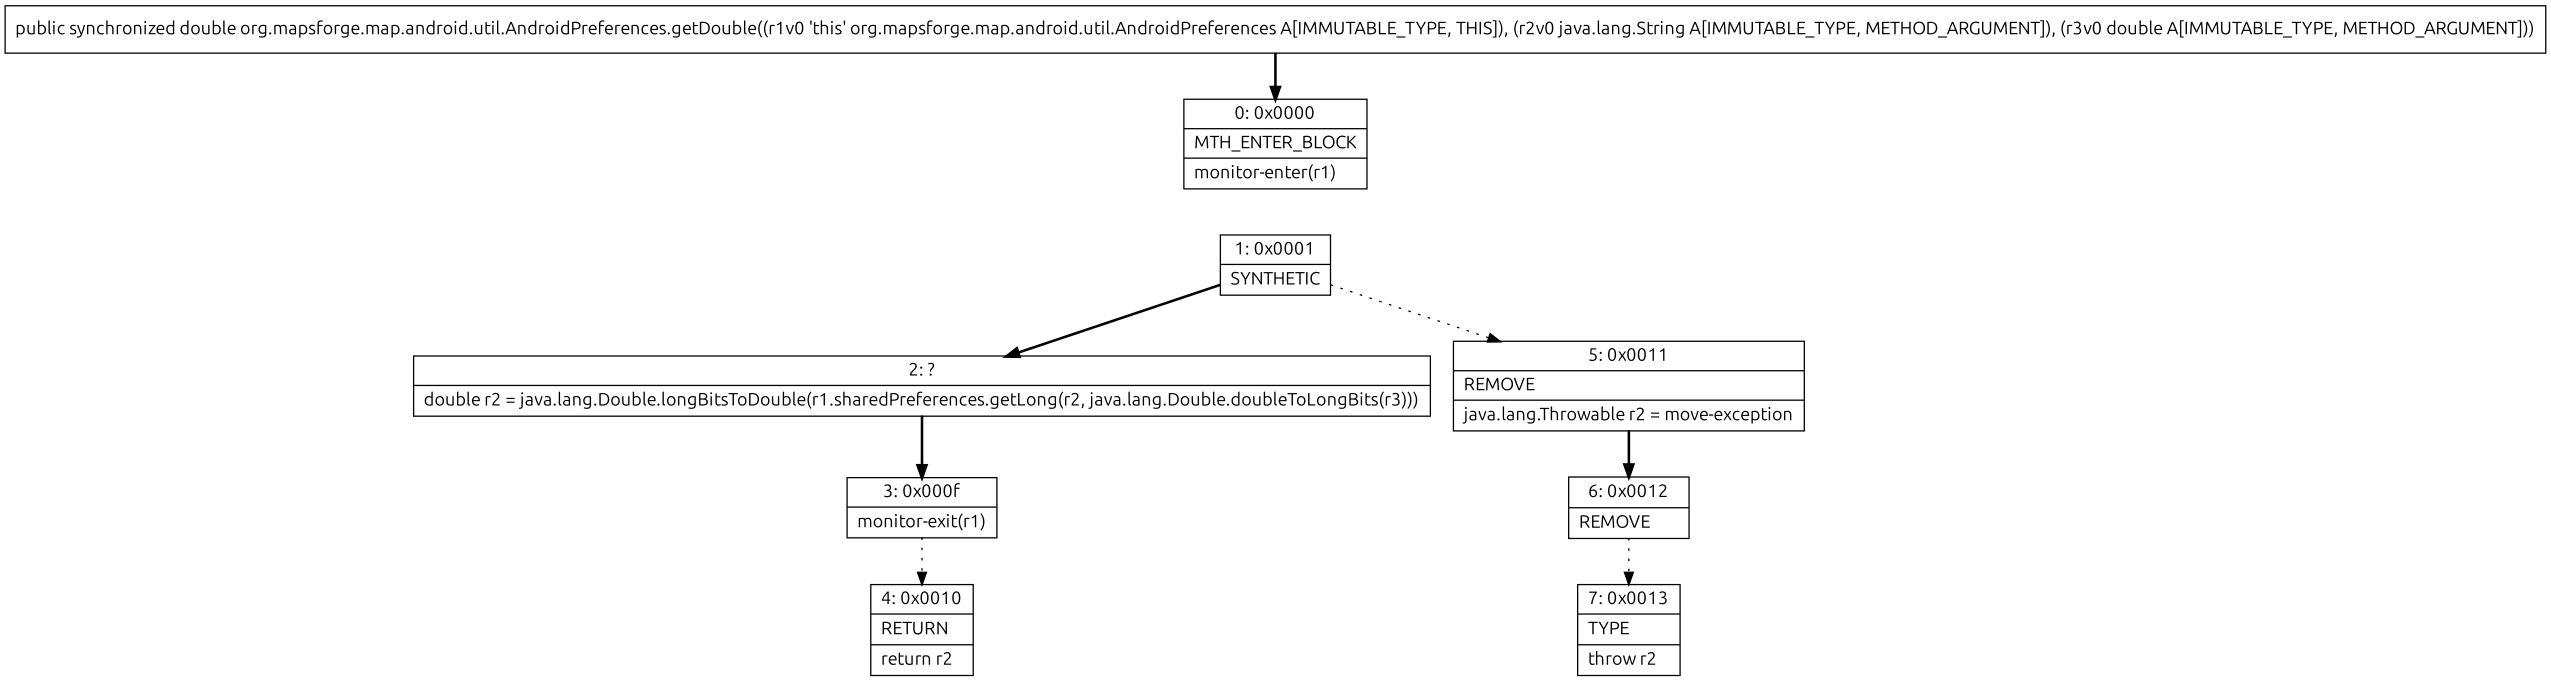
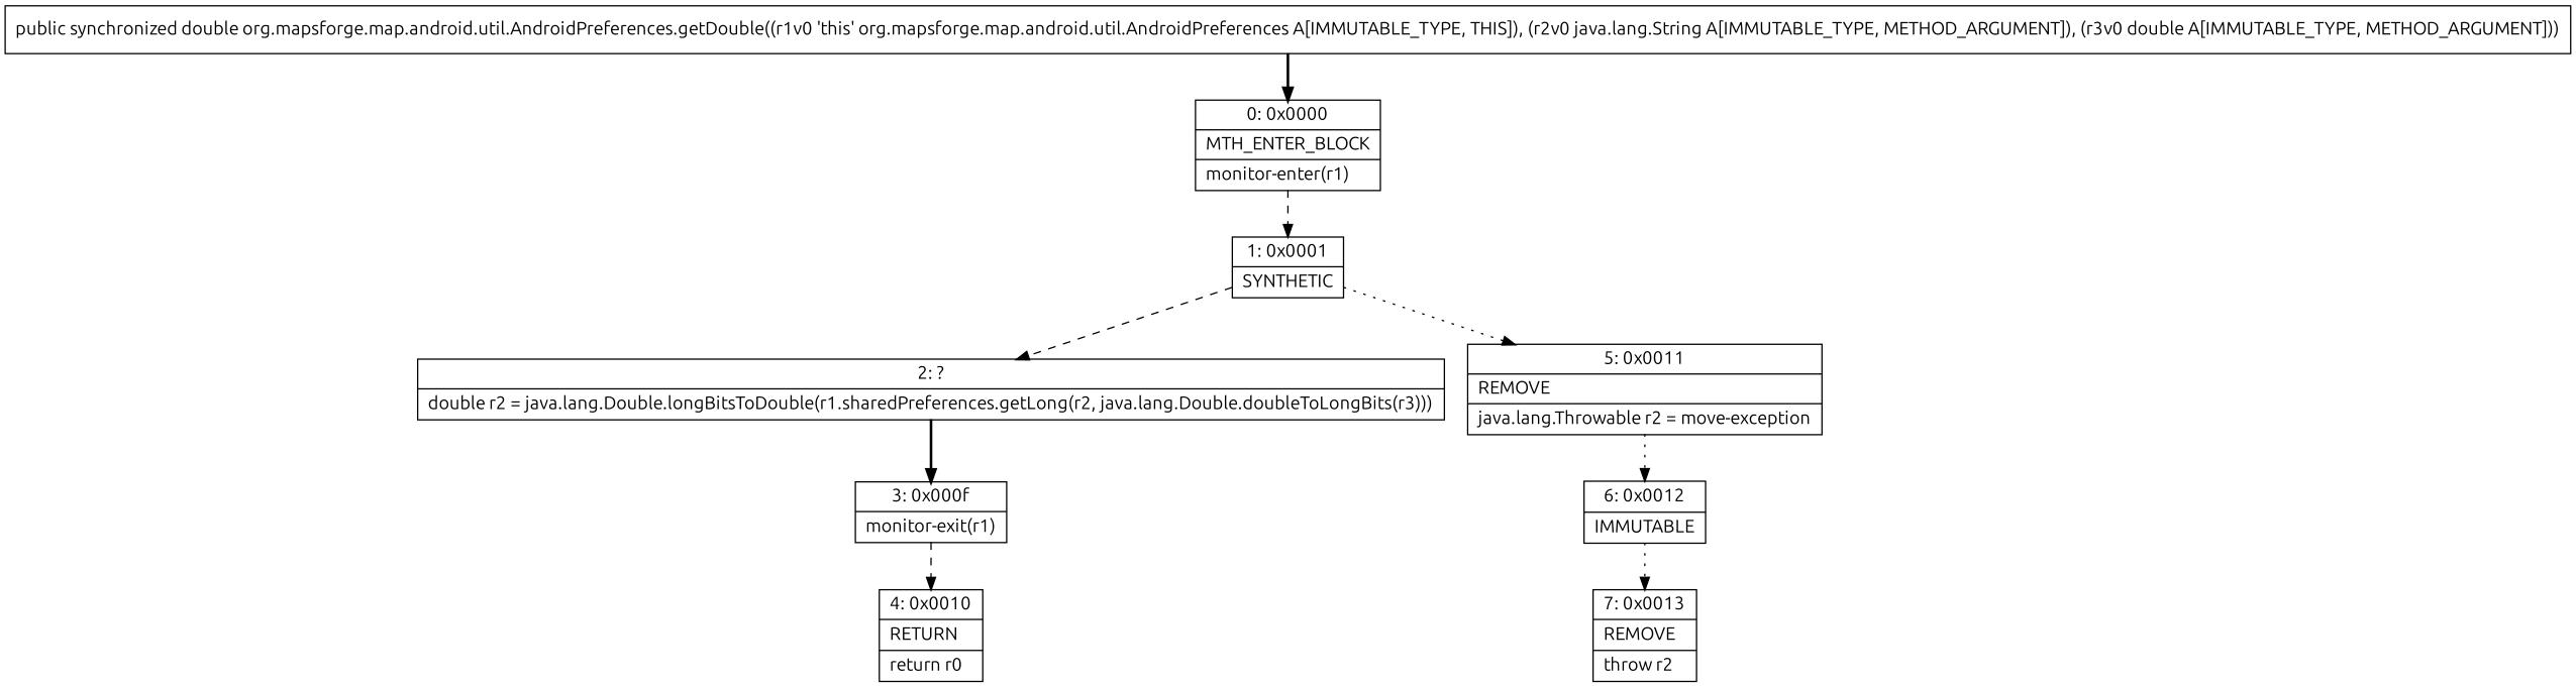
  digraph {
    fontname=Ubuntu
    node [fontname=Ubuntu shape=record]
    edge [fontname=Ubuntu style=dotted]
    n1 [label="{0\:\ 0x0000|MTH_ENTER_BLOCK\l|monitor\-enter(r1)\l}"]
    n2 [label="{1\:\ 0x0001|SYNTHETIC\l}"]
    n3 [label="{2\:\ ?|double r2 = java.lang.Double.longBitsToDouble(r1.sharedPreferences.getLong(r2, java.lang.Double.doubleToLongBits(r3)))\l}"]
    n4 [label="{5\:\ 0x0011|REMOVE\l|java.lang.Throwable r2 = move\-exception\l}"]
    n5 [label="{3\:\ 0x000f|monitor\-exit(r1)\l}"]
-   n6 [label="{6\:\ 0x0012|REMOVE\l}"]
-   n7 [label="{4\:\ 0x0010|RETURN\l|return r2\l}"]
-   n8 [label="{7\:\ 0x0013|TYPE\l|throw r2\l}"]
+   n6 [label="{6\:\ 0x0012|IMMUTABLE\l}"]
+   n7 [label="{4\:\ 0x0010|RETURN\l|return r0\l}"]
+   n8 [label="{7\:\ 0x0013|REMOVE\l|throw r2\l}"]
    n9 [label="{public synchronized double org.mapsforge.map.android.util.AndroidPreferences.getDouble((r1v0 'this' org.mapsforge.map.android.util.AndroidPreferences A[IMMUTABLE_TYPE, THIS]), (r2v0 java.lang.String A[IMMUTABLE_TYPE, METHOD_ARGUMENT]), (r3v0 double A[IMMUTABLE_TYPE, METHOD_ARGUMENT])) }"]
-   n2 -> n3 [style=bold]
+   n1 -> n2 [style=dashed]
+   n2 -> n3 [style=dashed]
    n2 -> n4
    n3 -> n5 [style=bold]
-   n4 -> n6 [style=bold]
-   n5 -> n7
+   n4 -> n6
+   n5 -> n7 [style=dashed]
    n6 -> n8
    n9 -> n1 [style=bold]
  }
